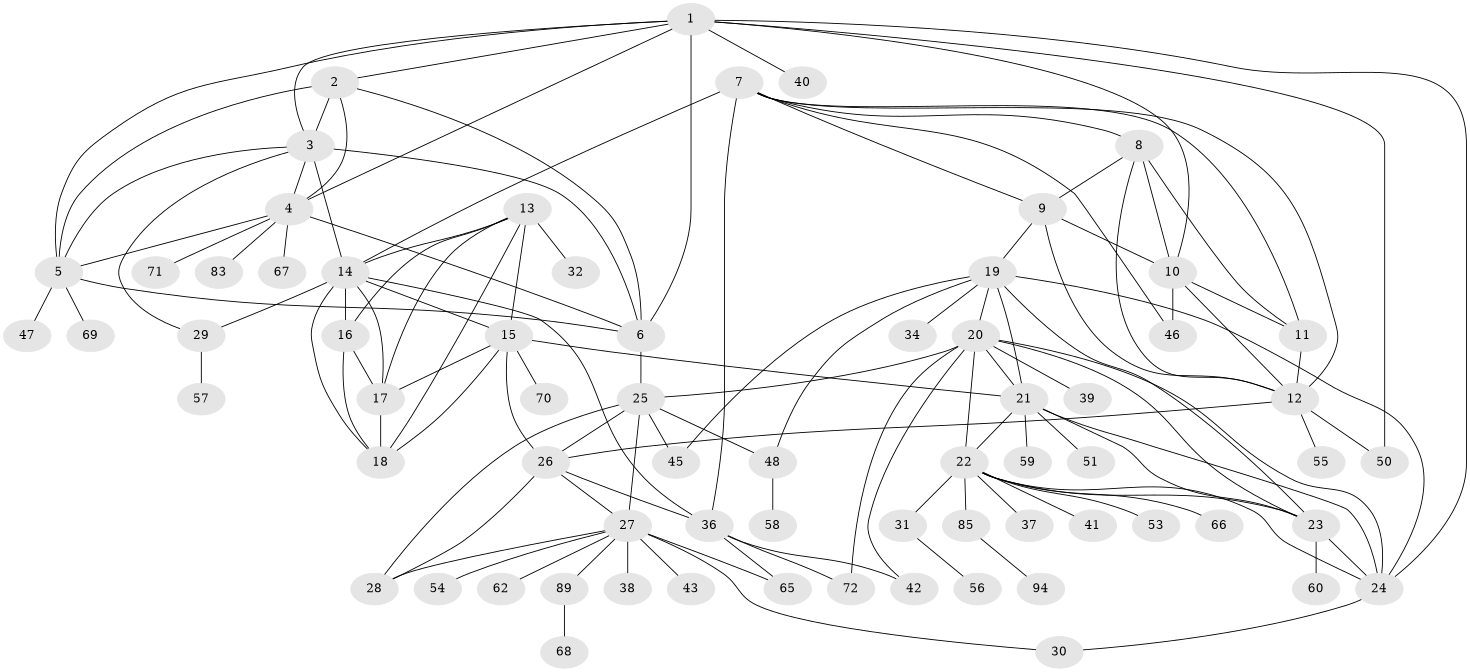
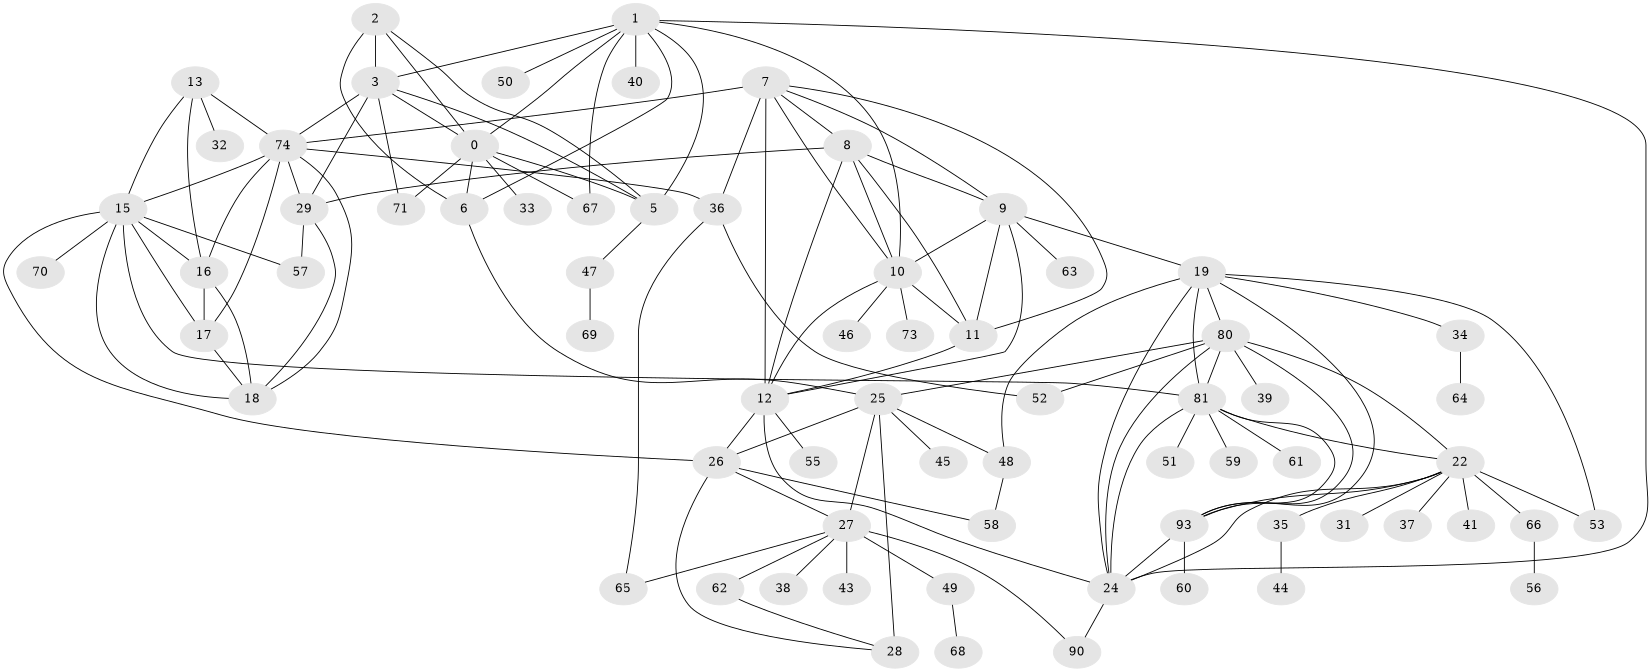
  graph {
    node [color=gray90 style=filled]
    edge [weight=1.0]
    1
    2
    3
-   4
+   4 [label=0]
    5
    6
    10
    24
    40
    50
-   14
+   14 [label=74]
    29
-   33 [label=83]
+   33
    67
    71
    47
    25
    11
    12
    46
-   30
+   73
+   30 [label=90]
    36
    15
    16
    17
    18
    57
    69
    26
    45
    27
    28
    48
    7
    8
    9
    19
+   63
    55
-   42
-   52 [label=72]
+   52
    65
-   21
-   20
-   23
+   21 [label=81]
+   20 [label=80]
+   23 [label=93]
    34
    13
    32
    70
    22
    51
    59
+   61
    39
    31
-   35 [label=85]
+   35
    37
    41
    53
    66
    60
+   64
    56
-   44 [label=94]
+   44
    38
    43
-   49 [label=89]
-   54
+   49
    62
    58
    68
-   1 -- 2
+   1 -- 67
    1 -- 3
    1 -- 4
    1 -- 5
    1 -- 6
    1 -- 10
    1 -- 24
    1 -- 40
    1 -- 50
    2 -- 3 [weight=4.0]
    2 -- 4
    2 -- 5
    2 -- 6
    3 -- 4
    3 -- 5
-   3 -- 6
+   3 -- 71
    3 -- 14
    3 -- 29
    4 -- 5
    4 -- 6
    4 -- 33
    4 -- 67
    4 -- 71
-   5 -- 6
    5 -- 47
    6 -- 25
    10 -- 11
    10 -- 12
    10 -- 46
+   10 -- 73
    24 -- 30
    14 -- 29
    14 -- 36
    14 -- 15
    14 -- 16
    14 -- 17
    14 -- 18
    29 -- 57
-   5 -- 69
+   47 -- 69
    25 -- 26 [weight=3.0]
    25 -- 45
    25 -- 27 [weight=3.0]
    25 -- 28 [weight=4.0]
    25 -- 48
    11 -- 12
-   12 -- 50
+   12 -- 24
    12 -- 26
    12 -- 55
-   36 -- 42
    36 -- 52
    36 -- 65
+   15 -- 16
    15 -- 17
    15 -- 18
+   15 -- 57
    15 -- 26
    15 -- 21
    15 -- 70
    16 -- 17 [weight=4.0]
    16 -- 18
    17 -- 18
-   26 -- 36
+   26 -- 58
    26 -- 27
    26 -- 28
    27 -- 30
-   27 -- 28
+   62 -- 28
    27 -- 65
    27 -- 38
    27 -- 43
    27 -- 49
-   27 -- 54
    27 -- 62
    48 -- 58
-   7 -- 46
+   7 -- 10
    7 -- 14
    7 -- 11
    7 -- 12
    7 -- 36 [weight=4.0]
    7 -- 8
    7 -- 9
    8 -- 10
+   8 -- 29 [weight=4.0]
    8 -- 11
    8 -- 12
    8 -- 9
    9 -- 10
+   9 -- 11
    9 -- 12
    9 -- 19
+   9 -- 63
    19 -- 24
-   19 -- 45
+   19 -- 53
    19 -- 48
    19 -- 21
    19 -- 20
    19 -- 23
    19 -- 34
    21 -- 24
    21 -- 23
    21 -- 22
    21 -- 51
    21 -- 59
+   21 -- 61
    20 -- 24
    20 -- 25
-   20 -- 42
    20 -- 52
    20 -- 21
    20 -- 23
    20 -- 22
    20 -- 39
    23 -- 24
    23 -- 60 [weight=2.0]
+   34 -- 64
    13 -- 14
    13 -- 15
    13 -- 16
-   13 -- 17
-   13 -- 18
+   29 -- 18
    13 -- 32
    22 -- 24
    22 -- 23
    22 -- 31
    22 -- 35
    22 -- 37
    22 -- 41
    22 -- 53
    22 -- 66
-   31 -- 56
+   66 -- 56
    35 -- 44
    49 -- 68
  }
